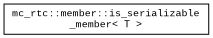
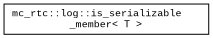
  digraph {
    rankdir=TB
    fontname="Liberation Mono"
-   n1 [color=black fillcolor=white fontname="Liberation Mono" fontsize=10 height=0.2 label="mc_rtc::member::is_serializable\l_member\< T \>" shape=box style=filled width=0.4]
+   n1 [color=black fillcolor=white fontname="Liberation Mono" fontsize=10 height=0.2 label="mc_rtc::log::is_serializable\l_member\< T \>" shape=box style=filled width=0.4]
  }
